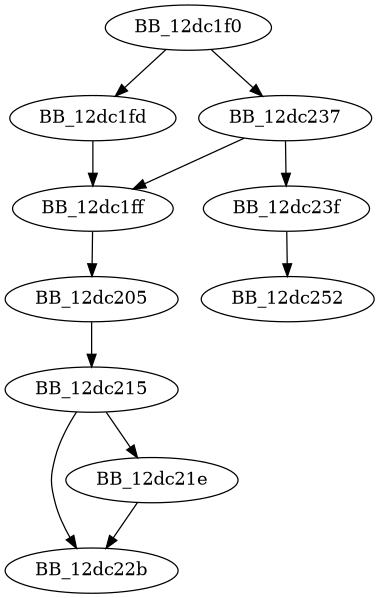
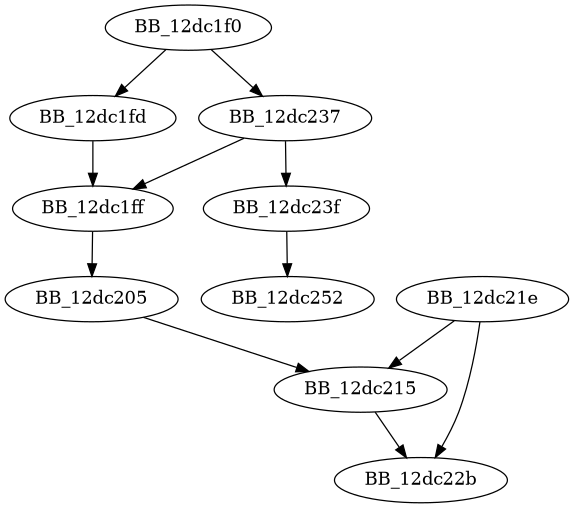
  digraph {
    BB_12dc1f0
    BB_12dc1fd
    BB_12dc237
    BB_12dc1ff
    BB_12dc23f
    BB_12dc205
    BB_12dc252
    BB_12dc215
    BB_12dc22b
    BB_12dc21e
    BB_12dc1f0 -> BB_12dc1fd
    BB_12dc1f0 -> BB_12dc237
    BB_12dc1fd -> BB_12dc1ff
    BB_12dc237 -> BB_12dc1ff
    BB_12dc237 -> BB_12dc23f
    BB_12dc1ff -> BB_12dc205
    BB_12dc23f -> BB_12dc252
    BB_12dc205 -> BB_12dc215
    BB_12dc215 -> BB_12dc22b
-   BB_12dc215 -> BB_12dc21e
+   BB_12dc21e -> BB_12dc215
    BB_12dc21e -> BB_12dc22b
  }
